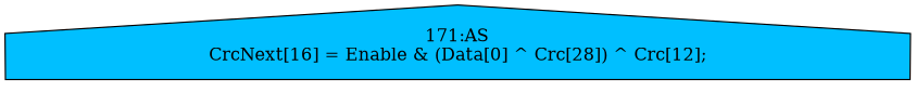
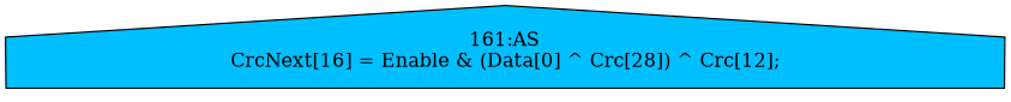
  strict digraph {
-   n1 [ast="<pyverilog.vparser.ast.Assign object at 0x7f417dcca5d0>" def_var="['CrcNext']" fillcolor=deepskyblue label="171:AS\nCrcNext[16] = Enable & (Data[0] ^ Crc[28]) ^ Crc[12];" statements="[]" style=filled typ=Assign use_var="['Enable', 'Data', 'Crc', 'Crc']" shape=house]
+   n1 [ast="<pyverilog.vparser.ast.Assign object at 0x7f417dcca5d0>" def_var="['CrcNext']" fillcolor=deepskyblue label="161:AS\nCrcNext[16] = Enable & (Data[0] ^ Crc[28]) ^ Crc[12];" statements="[]" style=filled typ=Assign use_var="['Enable', 'Data', 'Crc', 'Crc']" shape=house]
  }
